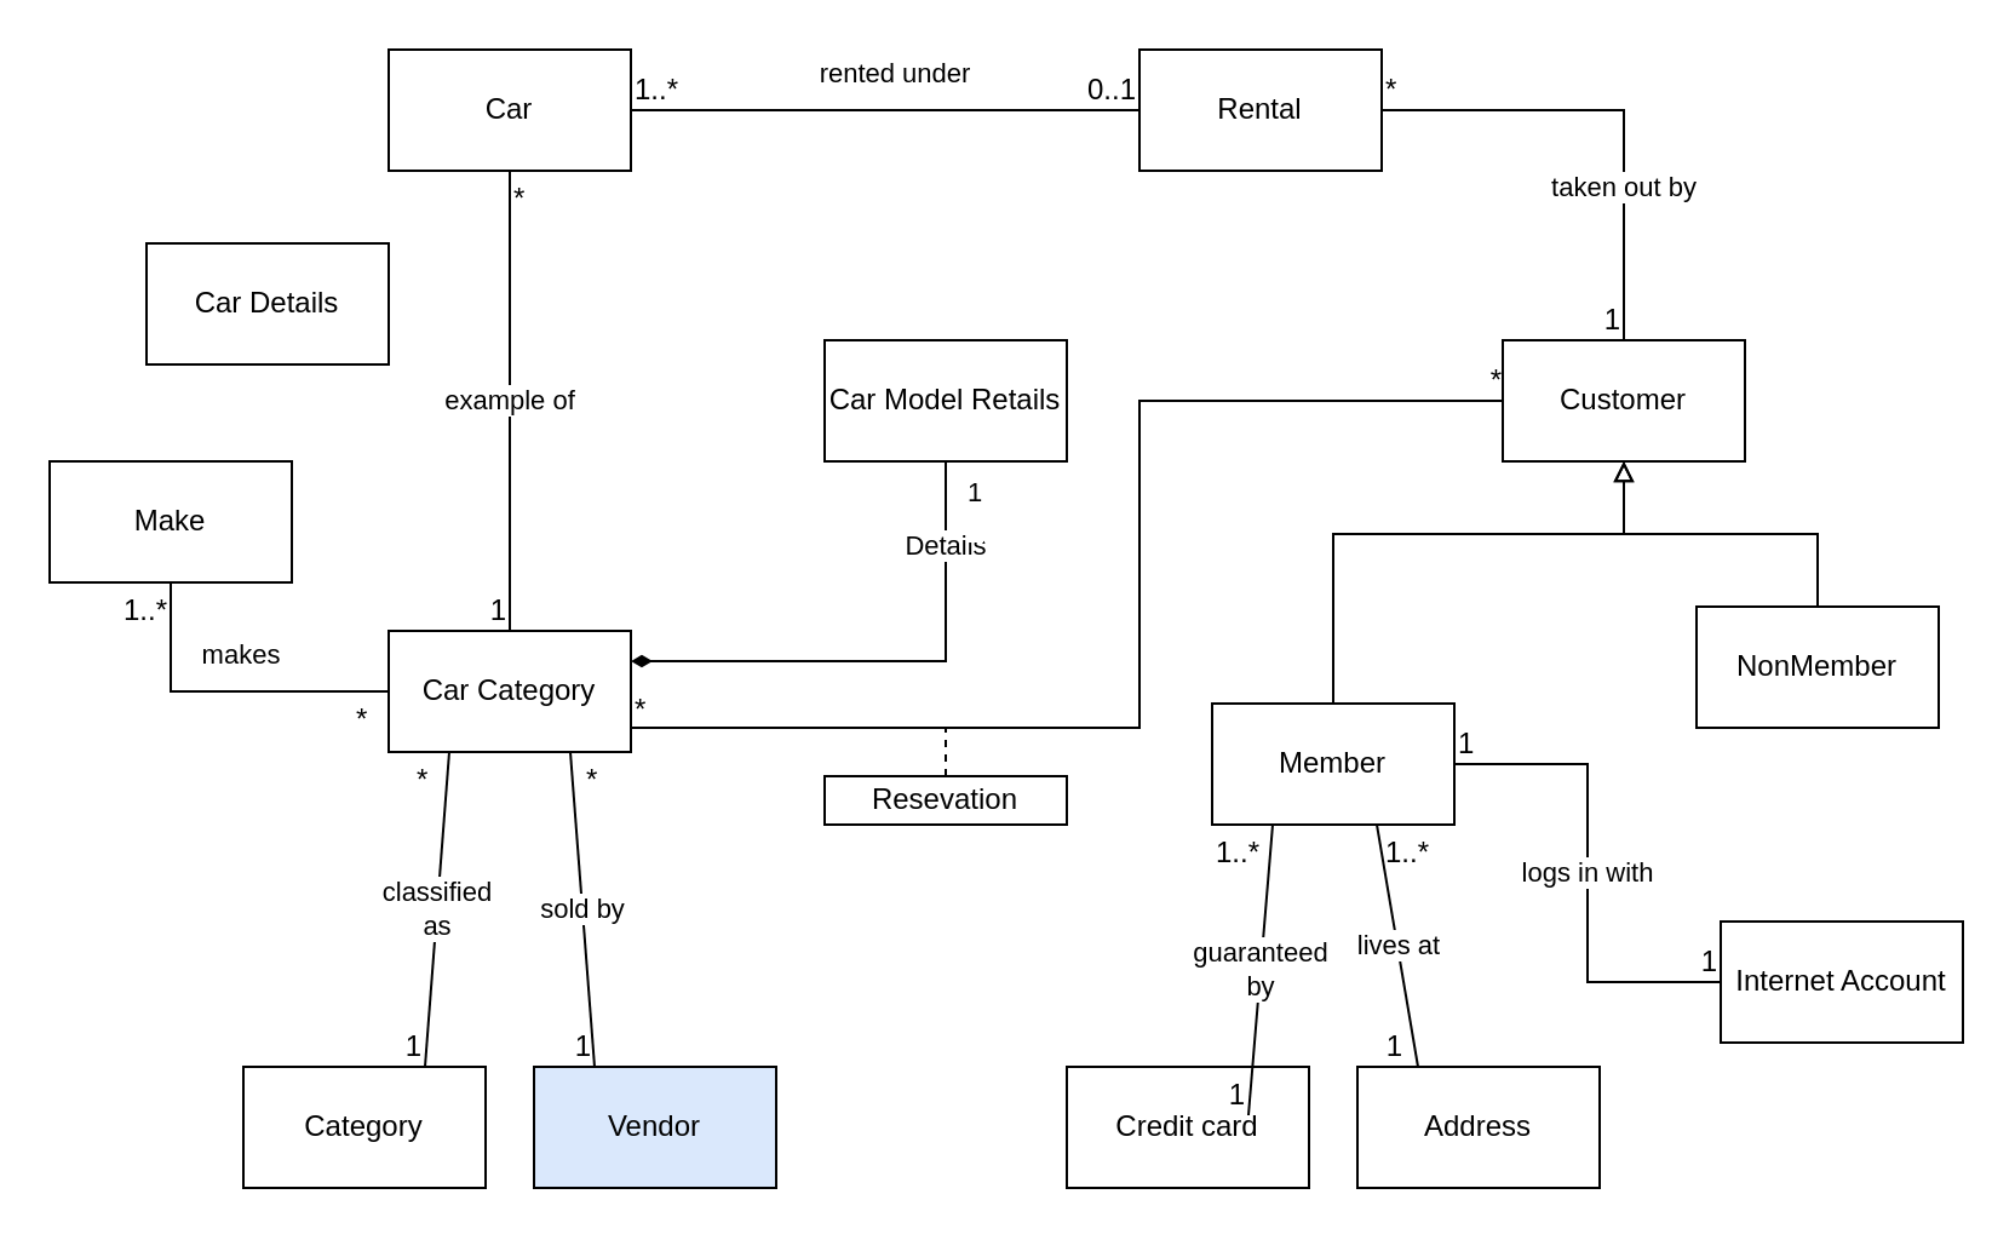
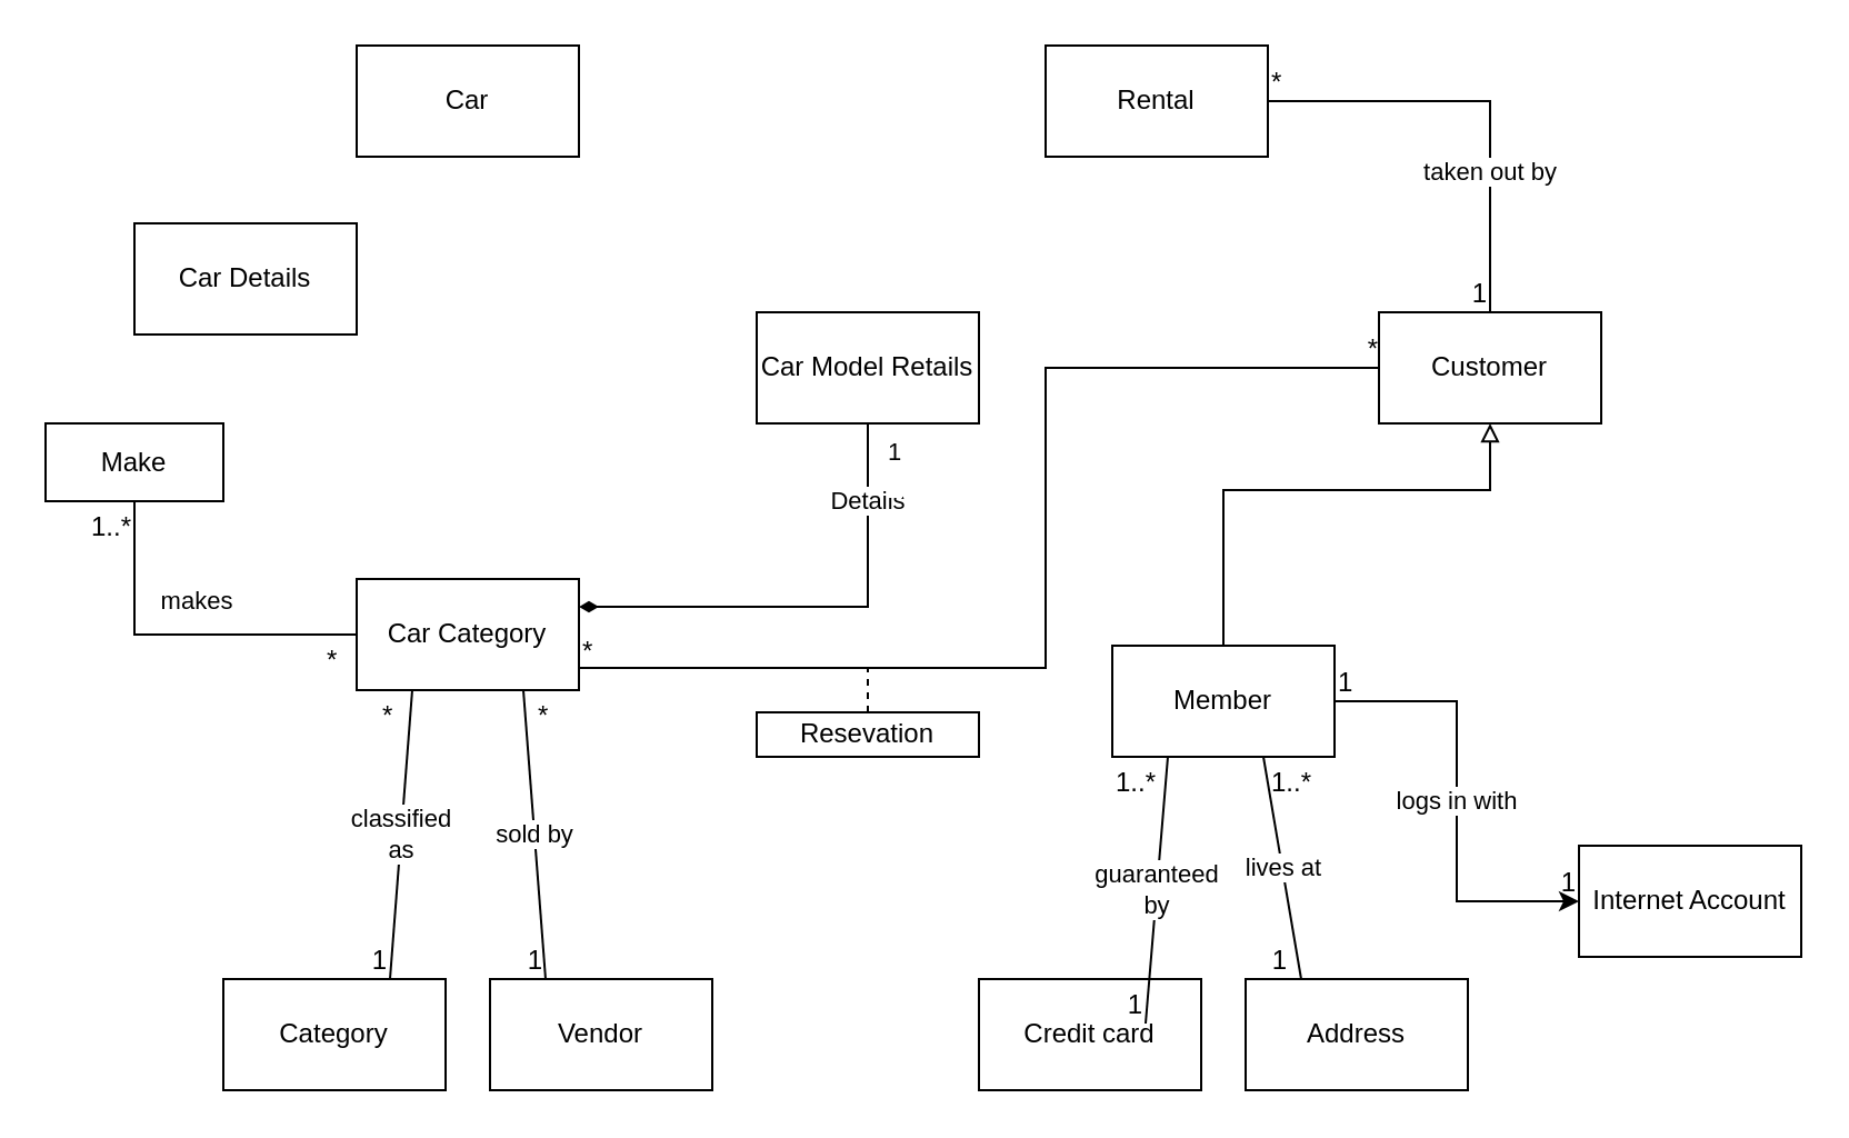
  <mxCell id="0" />
  <mxCell id="1" parent="0" />
  <mxCell id="2" value="Car" style="html=1;dashed=0;whiteSpace=wrap;" vertex="1" parent="1"><mxGeometry x="160" y="20" width="100" height="50" as="geometry" /></mxCell>
  <mxCell id="3" value="Rental" style="html=1;dashed=0;whiteSpace=wrap;" vertex="1" parent="1"><mxGeometry x="470" y="20" width="100" height="50" as="geometry" /></mxCell>
- <mxCell id="4" value="Make" style="html=1;dashed=0;whiteSpace=wrap;" vertex="1" parent="1"><mxGeometry x="20" y="190" width="100" height="50" as="geometry" /></mxCell>
+ <mxCell id="4" value="Make" style="html=1;dashed=0;whiteSpace=wrap;" vertex="1" parent="1"><mxGeometry x="20" y="190" width="80" height="35" as="geometry" /></mxCell>
  <mxCell id="5" value="Car Details" style="html=1;dashed=0;whiteSpace=wrap;" vertex="1" parent="1"><mxGeometry x="60" y="100" width="100" height="50" as="geometry" /></mxCell>
- <mxCell id="6" value="rented under" style="endArrow=none;html=1;rounded=0;exitX=1;exitY=0.5;exitDx=0;exitDy=0;entryX=0;entryY=0.5;entryDx=0;entryDy=0;" edge="1" parent="1" source="2" target="3"><mxGeometry x="0.035" y="15" relative="1" as="geometry"><mxPoint x="220" y="120" as="sourcePoint" /><mxPoint x="380" y="120" as="targetPoint" /><mxPoint as="offset" /></mxGeometry></mxCell>
- <mxCell id="7" value="1..*" style="resizable=0;html=1;whiteSpace=wrap;align=left;verticalAlign=bottom;" connectable="0" vertex="1" parent="6"><mxGeometry x="-1" relative="1" as="geometry" /></mxCell>
- <mxCell id="8" value="0..1" style="resizable=0;html=1;whiteSpace=wrap;align=right;verticalAlign=bottom;" connectable="0" vertex="1" parent="6"><mxGeometry x="1" relative="1" as="geometry" /></mxCell>
  <mxCell id="9" value="Category" style="html=1;dashed=0;whiteSpace=wrap;" vertex="1" parent="1"><mxGeometry x="100" y="440" width="100" height="50" as="geometry" /></mxCell>
- <mxCell id="10" value="Vendor" style="html=1;dashed=0;whiteSpace=wrap;fillColor=#dae8fc;" vertex="1" parent="1"><mxGeometry x="220" y="440" width="100" height="50" as="geometry" /></mxCell>
+ <mxCell id="10" value="Vendor" style="html=1;dashed=0;whiteSpace=wrap;" vertex="1" parent="1"><mxGeometry x="220" y="440" width="100" height="50" as="geometry" /></mxCell>
  <mxCell id="11" style="edgeStyle=orthogonalEdgeStyle;rounded=0;orthogonalLoop=1;jettySize=auto;html=1;exitX=0.5;exitY=0;exitDx=0;exitDy=0;endArrow=none;endFill=0;dashed=1;" edge="1" parent="1" source="12"><mxGeometry relative="1" as="geometry"><mxPoint x="390" y="300" as="targetPoint" /></mxGeometry></mxCell>
  <mxCell id="12" value="Resevation" style="html=1;dashed=0;whiteSpace=wrap;" vertex="1" parent="1"><mxGeometry x="340" y="320" width="100" height="20" as="geometry" /></mxCell>
  <mxCell id="13" value="Details" style="edgeStyle=orthogonalEdgeStyle;rounded=0;orthogonalLoop=1;jettySize=auto;html=1;exitX=0.5;exitY=1;exitDx=0;exitDy=0;entryX=1;entryY=0.25;entryDx=0;entryDy=0;endArrow=diamondThin;endFill=1;" edge="1" parent="1" source="15" target="17"><mxGeometry x="-0.67" relative="1" as="geometry"><mxPoint as="offset" /></mxGeometry></mxCell>
  <mxCell id="14" value="1&lt;br&gt;&lt;div&gt;&lt;br&gt;&lt;/div&gt;" style="edgeLabel;html=1;align=center;verticalAlign=middle;resizable=0;points=[];" vertex="1" connectable="0" parent="13"><mxGeometry x="0.423" y="-1" relative="1" as="geometry"><mxPoint x="80" y="-62" as="offset" /></mxGeometry></mxCell>
  <mxCell id="15" value="Car Model Retails" style="html=1;dashed=0;whiteSpace=wrap;" vertex="1" parent="1"><mxGeometry x="340" y="140" width="100" height="50" as="geometry" /></mxCell>
  <mxCell id="16" value="Customer" style="html=1;dashed=0;whiteSpace=wrap;" vertex="1" parent="1"><mxGeometry x="620" y="140" width="100" height="50" as="geometry" /></mxCell>
  <mxCell id="17" value="Car Category" style="html=1;dashed=0;whiteSpace=wrap;" vertex="1" parent="1"><mxGeometry x="160" y="260" width="100" height="50" as="geometry" /></mxCell>
  <mxCell id="18" value="Address" style="html=1;dashed=0;whiteSpace=wrap;" vertex="1" parent="1"><mxGeometry x="560" y="440" width="100" height="50" as="geometry" /></mxCell>
  <mxCell id="19" value="Internet Account" style="html=1;dashed=0;whiteSpace=wrap;" vertex="1" parent="1"><mxGeometry x="710" y="380" width="100" height="50" as="geometry" /></mxCell>
  <mxCell id="20" style="edgeStyle=orthogonalEdgeStyle;rounded=0;orthogonalLoop=1;jettySize=auto;html=1;exitX=0.5;exitY=0;exitDx=0;exitDy=0;entryX=0.5;entryY=1;entryDx=0;entryDy=0;endArrow=block;endFill=0;" edge="1" parent="1" source="21" target="16"><mxGeometry relative="1" as="geometry"><mxPoint x="670" y="200" as="targetPoint" /><Array as="points"><mxPoint x="610" y="220" /><mxPoint x="710" y="220" /></Array></mxGeometry></mxCell>
  <mxCell id="21" value="Member" style="html=1;dashed=0;whiteSpace=wrap;" vertex="1" parent="1"><mxGeometry x="500" y="290" width="100" height="50" as="geometry" /></mxCell>
- <mxCell id="22" style="edgeStyle=orthogonalEdgeStyle;rounded=0;orthogonalLoop=1;jettySize=auto;html=1;exitX=0.5;exitY=0;exitDx=0;exitDy=0;entryX=0.5;entryY=1;entryDx=0;entryDy=0;endArrow=block;endFill=0;" edge="1" parent="1" source="23" target="16"><mxGeometry relative="1" as="geometry" /></mxCell>
- <mxCell id="23" value="NonMember" style="html=1;dashed=0;whiteSpace=wrap;" vertex="1" parent="1"><mxGeometry x="700" y="250" width="100" height="50" as="geometry" /></mxCell>
  <mxCell id="24" value="Credit card" style="html=1;dashed=0;whiteSpace=wrap;" vertex="1" parent="1"><mxGeometry x="440" y="440" width="100" height="50" as="geometry" /></mxCell>
- <mxCell id="25" value="example of" style="endArrow=none;html=1;rounded=0;exitX=0.5;exitY=1;exitDx=0;exitDy=0;entryX=0.5;entryY=0;entryDx=0;entryDy=0;" edge="1" parent="1" source="2" target="17"><mxGeometry relative="1" as="geometry"><mxPoint x="250" y="130" as="sourcePoint" /><mxPoint x="540" y="130" as="targetPoint" /></mxGeometry></mxCell>
- <mxCell id="26" value="*" style="resizable=0;html=1;whiteSpace=wrap;align=left;verticalAlign=bottom;" connectable="0" vertex="1" parent="25"><mxGeometry x="-1" relative="1" as="geometry"><mxPoint y="20" as="offset" /></mxGeometry></mxCell>
- <mxCell id="27" value="1" style="resizable=0;html=1;whiteSpace=wrap;align=right;verticalAlign=bottom;" connectable="0" vertex="1" parent="25"><mxGeometry x="1" relative="1" as="geometry" /></mxCell>
  <mxCell id="28" value="" style="endArrow=none;html=1;rounded=0;exitX=1;exitY=0.75;exitDx=0;exitDy=0;entryX=0;entryY=0.5;entryDx=0;entryDy=0;edgeStyle=orthogonalEdgeStyle;" edge="1" parent="1" source="17" target="16"><mxGeometry relative="1" as="geometry"><mxPoint x="470" y="140" as="sourcePoint" /><mxPoint x="760" y="140" as="targetPoint" /><Array as="points"><mxPoint x="260" y="300" /><mxPoint x="470" y="300" /><mxPoint x="470" y="165" /></Array></mxGeometry></mxCell>
  <mxCell id="29" value="*" style="resizable=0;html=1;whiteSpace=wrap;align=left;verticalAlign=bottom;" connectable="0" vertex="1" parent="28"><mxGeometry x="-1" relative="1" as="geometry"><mxPoint y="3" as="offset" /></mxGeometry></mxCell>
  <mxCell id="30" value="*" style="resizable=0;html=1;whiteSpace=wrap;align=right;verticalAlign=bottom;" connectable="0" vertex="1" parent="28"><mxGeometry x="1" relative="1" as="geometry" /></mxCell>
  <mxCell id="31" value="classified&lt;div&gt;as&lt;/div&gt;" style="endArrow=none;html=1;rounded=0;exitX=0.25;exitY=1;exitDx=0;exitDy=0;entryX=0.75;entryY=0;entryDx=0;entryDy=0;" edge="1" parent="1" source="17" target="9"><mxGeometry relative="1" as="geometry"><mxPoint x="170" y="410" as="sourcePoint" /><mxPoint x="460" y="410" as="targetPoint" /></mxGeometry></mxCell>
  <mxCell id="32" value="*" style="resizable=0;html=1;whiteSpace=wrap;align=left;verticalAlign=bottom;" connectable="0" vertex="1" parent="31"><mxGeometry x="-1" relative="1" as="geometry"><mxPoint x="-15" y="20" as="offset" /></mxGeometry></mxCell>
  <mxCell id="33" value="1" style="resizable=0;html=1;whiteSpace=wrap;align=right;verticalAlign=bottom;" connectable="0" vertex="1" parent="31"><mxGeometry x="1" relative="1" as="geometry" /></mxCell>
  <mxCell id="34" value="sold by" style="endArrow=none;html=1;rounded=0;exitX=0.75;exitY=1;exitDx=0;exitDy=0;entryX=0.25;entryY=0;entryDx=0;entryDy=0;" edge="1" parent="1" source="17" target="10"><mxGeometry relative="1" as="geometry"><mxPoint x="300" y="370" as="sourcePoint" /><mxPoint x="260" y="500" as="targetPoint" /></mxGeometry></mxCell>
  <mxCell id="35" value="*" style="resizable=0;html=1;whiteSpace=wrap;align=left;verticalAlign=bottom;" connectable="0" vertex="1" parent="34"><mxGeometry x="-1" relative="1" as="geometry"><mxPoint x="5" y="20" as="offset" /></mxGeometry></mxCell>
  <mxCell id="36" value="1" style="resizable=0;html=1;whiteSpace=wrap;align=right;verticalAlign=bottom;" connectable="0" vertex="1" parent="34"><mxGeometry x="1" relative="1" as="geometry" /></mxCell>
  <mxCell id="37" value="guaranteed&lt;div&gt;by&lt;/div&gt;" style="endArrow=none;html=1;rounded=0;exitX=0.25;exitY=1;exitDx=0;exitDy=0;entryX=0.75;entryY=0;entryDx=0;entryDy=0;" edge="1" parent="1"><mxGeometry relative="1" as="geometry"><mxPoint x="525" y="340" as="sourcePoint" /><mxPoint x="515" y="460" as="targetPoint" /></mxGeometry></mxCell>
  <mxCell id="38" value="1..*" style="resizable=0;html=1;whiteSpace=wrap;align=left;verticalAlign=bottom;" connectable="0" vertex="1" parent="37"><mxGeometry x="-1" relative="1" as="geometry"><mxPoint x="-25" y="20" as="offset" /></mxGeometry></mxCell>
  <mxCell id="39" value="1" style="resizable=0;html=1;whiteSpace=wrap;align=right;verticalAlign=bottom;" connectable="0" vertex="1" parent="37"><mxGeometry x="1" relative="1" as="geometry" /></mxCell>
  <mxCell id="40" value="lives at" style="endArrow=none;html=1;rounded=0;entryX=0.25;entryY=0;entryDx=0;entryDy=0;" edge="1" parent="1" target="18"><mxGeometry relative="1" as="geometry"><mxPoint x="568" y="340" as="sourcePoint" /><mxPoint x="550" y="520" as="targetPoint" /></mxGeometry></mxCell>
  <mxCell id="41" value="1..*" style="resizable=0;html=1;whiteSpace=wrap;align=left;verticalAlign=bottom;" connectable="0" vertex="1" parent="40"><mxGeometry x="-1" relative="1" as="geometry"><mxPoint x="2" y="20" as="offset" /></mxGeometry></mxCell>
  <mxCell id="42" value="1" style="resizable=0;html=1;whiteSpace=wrap;align=right;verticalAlign=bottom;" connectable="0" vertex="1" parent="40"><mxGeometry x="1" relative="1" as="geometry"><mxPoint x="-5" as="offset" /></mxGeometry></mxCell>
- <mxCell id="43" value="logs in with" style="endArrow=none;html=1;rounded=0;exitX=1;exitY=0.5;exitDx=0;exitDy=0;entryX=0;entryY=0.5;entryDx=0;entryDy=0;edgeStyle=orthogonalEdgeStyle;" edge="1" parent="1" source="21" target="19"><mxGeometry relative="1" as="geometry"><mxPoint x="740" y="360" as="sourcePoint" /><mxPoint x="700" y="490" as="targetPoint" /></mxGeometry></mxCell>
+ <mxCell id="43" value="logs in with" style="endArrow=classic;html=1;rounded=0;exitX=1;exitY=0.5;exitDx=0;exitDy=0;entryX=0;entryY=0.5;entryDx=0;entryDy=0;edgeStyle=orthogonalEdgeStyle;" edge="1" parent="1" source="21" target="19"><mxGeometry relative="1" as="geometry"><mxPoint x="740" y="360" as="sourcePoint" /><mxPoint x="700" y="490" as="targetPoint" /></mxGeometry></mxCell>
  <mxCell id="44" value="1" style="resizable=0;html=1;whiteSpace=wrap;align=left;verticalAlign=bottom;" connectable="0" vertex="1" parent="43"><mxGeometry x="-1" relative="1" as="geometry" /></mxCell>
  <mxCell id="45" value="1" style="resizable=0;html=1;whiteSpace=wrap;align=right;verticalAlign=bottom;" connectable="0" vertex="1" parent="43"><mxGeometry x="1" relative="1" as="geometry" /></mxCell>
  <mxCell id="46" value="taken out by" style="endArrow=none;html=1;rounded=0;exitX=1;exitY=0.5;exitDx=0;exitDy=0;entryX=0.5;entryY=0;entryDx=0;entryDy=0;edgeStyle=orthogonalEdgeStyle;" edge="1" parent="1" source="3" target="16"><mxGeometry x="0.351" relative="1" as="geometry"><mxPoint x="720" y="50" as="sourcePoint" /><mxPoint x="1010" y="50" as="targetPoint" /><mxPoint as="offset" /></mxGeometry></mxCell>
  <mxCell id="47" value="*" style="resizable=0;html=1;whiteSpace=wrap;align=left;verticalAlign=bottom;" connectable="0" vertex="1" parent="46"><mxGeometry x="-1" relative="1" as="geometry" /></mxCell>
  <mxCell id="48" value="1" style="resizable=0;html=1;whiteSpace=wrap;align=right;verticalAlign=bottom;" connectable="0" vertex="1" parent="46"><mxGeometry x="1" relative="1" as="geometry" /></mxCell>
  <mxCell id="49" value="makes" style="endArrow=none;html=1;rounded=0;exitX=0;exitY=0.5;exitDx=0;exitDy=0;entryX=0.5;entryY=1;entryDx=0;entryDy=0;edgeStyle=orthogonalEdgeStyle;" edge="1" parent="1" source="17" target="4"><mxGeometry x="-0.097" y="-15" relative="1" as="geometry"><mxPoint x="70" y="350" as="sourcePoint" /><mxPoint x="60" y="480" as="targetPoint" /><mxPoint as="offset" /></mxGeometry></mxCell>
  <mxCell id="50" value="*" style="resizable=0;html=1;whiteSpace=wrap;align=left;verticalAlign=bottom;" connectable="0" vertex="1" parent="49"><mxGeometry x="-1" relative="1" as="geometry"><mxPoint x="-15" y="20" as="offset" /></mxGeometry></mxCell>
  <mxCell id="51" value="1..*" style="resizable=0;html=1;whiteSpace=wrap;align=right;verticalAlign=bottom;" connectable="0" vertex="1" parent="49"><mxGeometry x="1" relative="1" as="geometry"><mxPoint y="20" as="offset" /></mxGeometry></mxCell>
